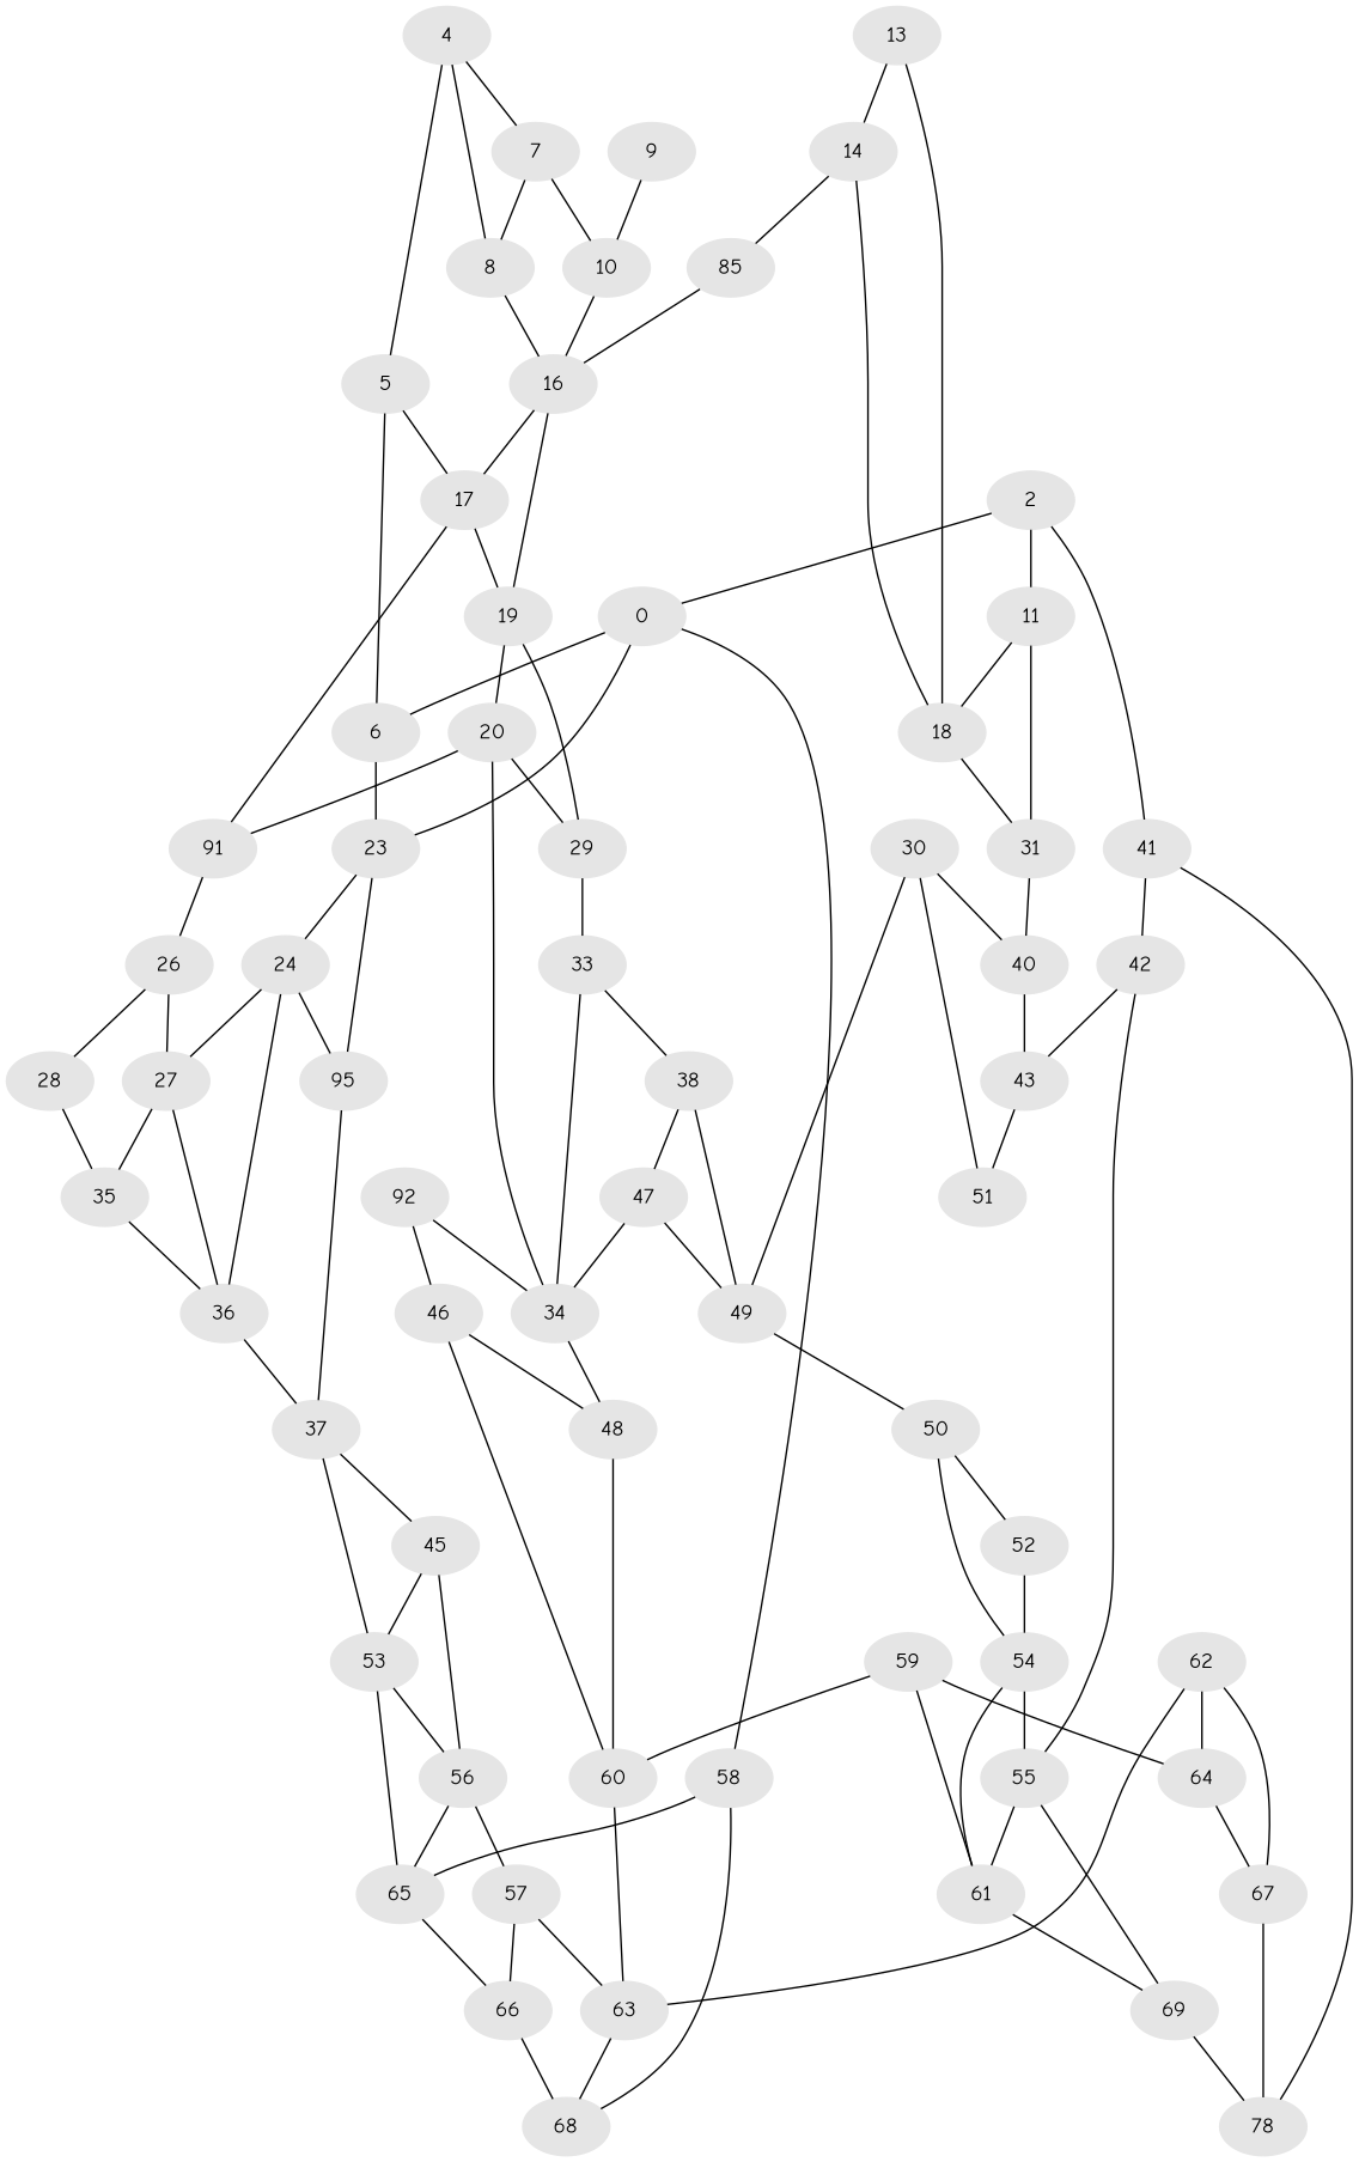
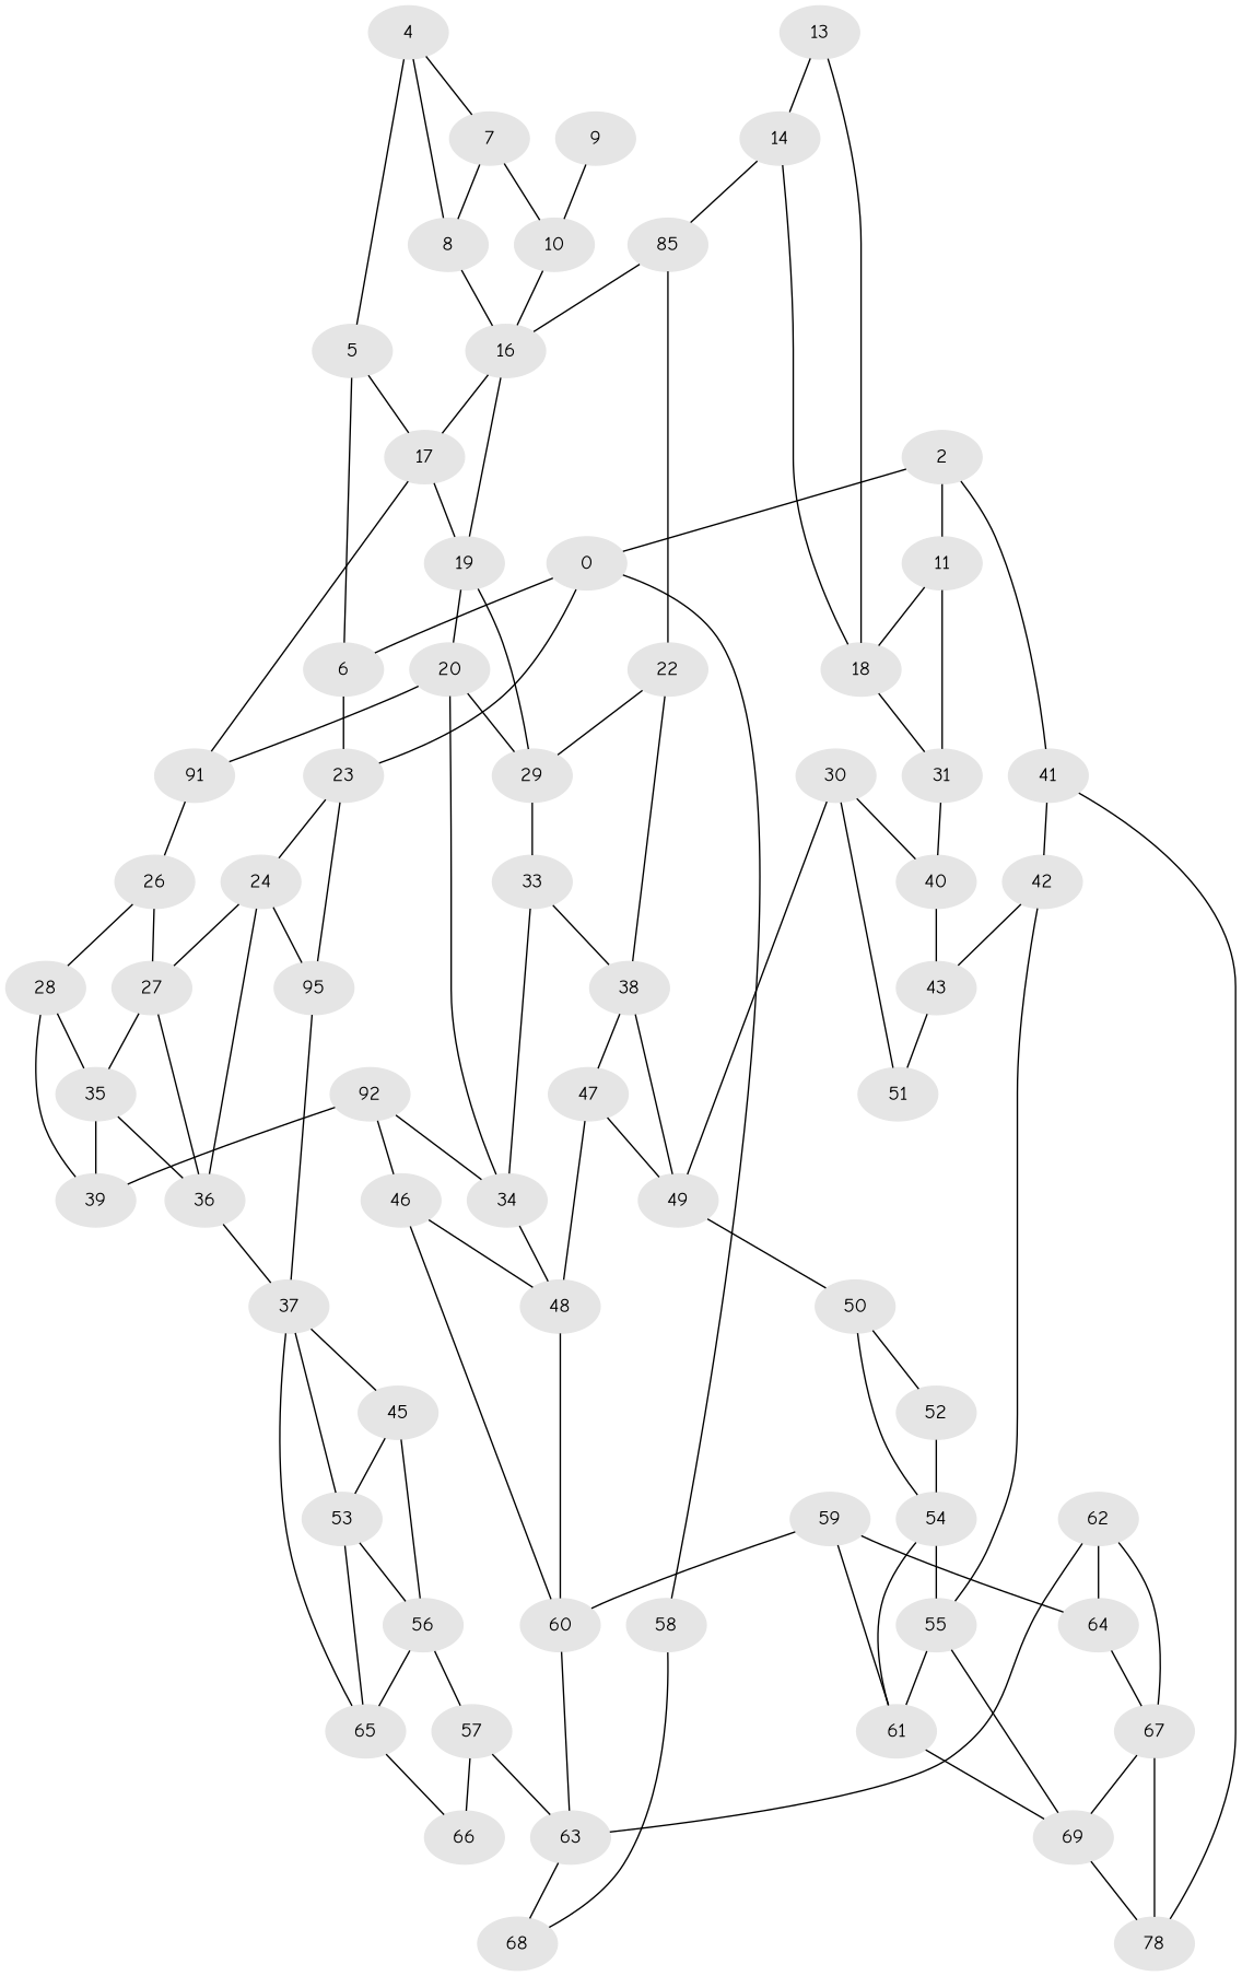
  graph {
    fontname="Comic Neue"
    node [color=gray90 fontname="Comic Neue" style=filled]
    edge [fontname="Comic Neue" weight=1.0]
    n1 [label=0]
    2
    11
    41
    7
    8
    10
    9
    6
    23
    58
    18
    31
    42
    n15 [label=78]
    24
    n17 [label=95]
    65
    68
    4
    5
    17
    16
    19
    n25 [label=91]
    40
    13
    14
    n29 [label=85]
+   22
    29
    38
    20
    26
    34
    33
    48
    27
    28
    49
    47
    36
    37
    35
    45
    53
+   39
    30
    51
    43
    50
    n52 [label=92]
    46
    60
    56
    55
    61
    69
    57
    63
    52
    54
    66
    59
    64
    67
    62
    n1 -- 6
    n1 -- 23
    n1 -- 58
    2 -- n1
    2 -- 11
    2 -- 41
    11 -- 18
    11 -- 31
    41 -- 42
    41 -- n15
    7 -- 8
    7 -- 10
    8 -- 16
    10 -- 16
    9 -- 10
    6 -- 23
    23 -- 24
    23 -- n17
-   58 -- 65
+   37 -- 65
    58 -- 68
    18 -- 31
    31 -- 40 [weight=2.0]
    42 -- 43
    42 -- 55
    24 -- n17
    24 -- 27
    24 -- 36
    n17 -- 37
    65 -- 66
    4 -- 7
    4 -- 8
    4 -- 5
    5 -- 6
    5 -- 17
    17 -- 19
    17 -- n25
    16 -- 17
    16 -- 19
    19 -- 29
    19 -- 20
    n25 -- 26 [weight=2.0]
    40 -- 43
    13 -- 18
    13 -- 14
    14 -- 18
    14 -- n29
    n29 -- 16
+   n29 -- 22
+   22 -- 29
+   22 -- 38
    29 -- 33
    38 -- 49
    38 -- 47
    20 -- n25
    20 -- 29
    20 -- 34
    26 -- 27
    26 -- 28
    34 -- 48
    33 -- 38
    33 -- 34
    48 -- 60
    27 -- 36
    27 -- 35
    28 -- 35
+   28 -- 39
    49 -- 50
-   47 -- 34
+   47 -- 48
    47 -- 49
    36 -- 37
    37 -- 45
    37 -- 53
    35 -- 36
+   35 -- 39
    45 -- 53
    45 -- 56
    53 -- 65
    53 -- 56
    30 -- 40
    30 -- 49
    30 -- 51
    43 -- 51
    50 -- 52
    50 -- 54
    n52 -- 34
+   n52 -- 39
    n52 -- 46
    46 -- 48
    46 -- 60
    60 -- 63
    56 -- 65
    56 -- 57
    55 -- 61
    55 -- 69
    61 -- 69
    69 -- n15
    57 -- 63
    57 -- 66
    63 -- 68
    52 -- 54
    54 -- 55
    54 -- 61
-   66 -- 68 [weight=2.0]
    59 -- 60
    59 -- 61
    59 -- 64 [weight=2.0]
    64 -- 67
    67 -- n15
+   67 -- 69
    62 -- 63
    62 -- 64
    62 -- 67
  }
